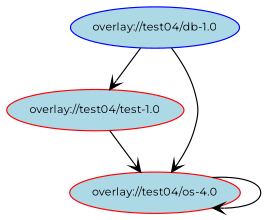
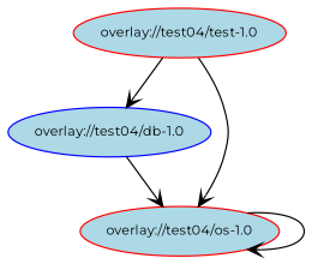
  digraph {
    compound=true
    concentrate=true
    fontname=Montserrat
    newrank=true
    rankdir=TD
    node [color=red fillcolor=lightblue fontname=Montserrat fontsize=10 style=filled]
    edge [arrowhead=vee fontname=Montserrat]
    n1 [label="overlay://test04/test-1.0"]
    "overlay://test04/db-1.0" [color=blue]
-   "overlay://test04/os-1.0" [label="overlay://test04/os-4.0"]
-   "overlay://test04/db-1.0" -> n1
+   "overlay://test04/os-1.0"
+   n1 -> "overlay://test04/db-1.0"
    n1 -> "overlay://test04/os-1.0"
    "overlay://test04/db-1.0" -> "overlay://test04/os-1.0"
    "overlay://test04/os-1.0" -> "overlay://test04/os-1.0"
  }
